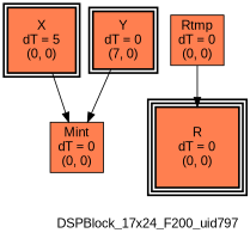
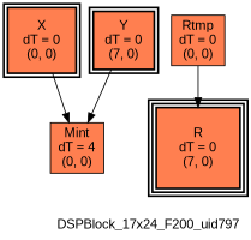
  digraph {
    fontname="Liberation Sans"
    label=DSPBlock_17x24_F200_uid797
    labeljust=right
    labelloc=bottom
    nodesep=0.25
    ranksep=0.5
    node [color=black fillcolor=coral fontname="Liberation Sans" peripheries=2 shape=box style="bold, filled"]
    edge [arrowhead=normal arrowsize=1.0 arrowtail=normal color=black dir=forward fontname="Liberation Sans"]
-   n1 [label="X\ndT = 5\n(0, 0)"]
+   n1 [label="X\ndT = 0\n(0, 0)"]
    n2 [label="Y\ndT = 0\n(7, 0)"]
-   n3 [label="R\ndT = 0\n(0, 0)" peripheries=3]
-   n4 [label="Mint\ndT = 0\n(0, 0)" peripheries=1 style=filled]
+   n3 [label="R\ndT = 0\n(7, 0)" peripheries=3]
+   n4 [label="Mint\ndT = 4\n(0, 0)" peripheries=1 style=filled]
    n5 [label="Rtmp\ndT = 0\n(0, 0)" peripheries=1 style=filled]
    subgraph sub_1 {
      rank=same
      n1
      n2
    }
    subgraph sub_2 {
      rank=same
      n3
    }
    n1 -> n4
    n2 -> n4
    n5 -> n3
  }
